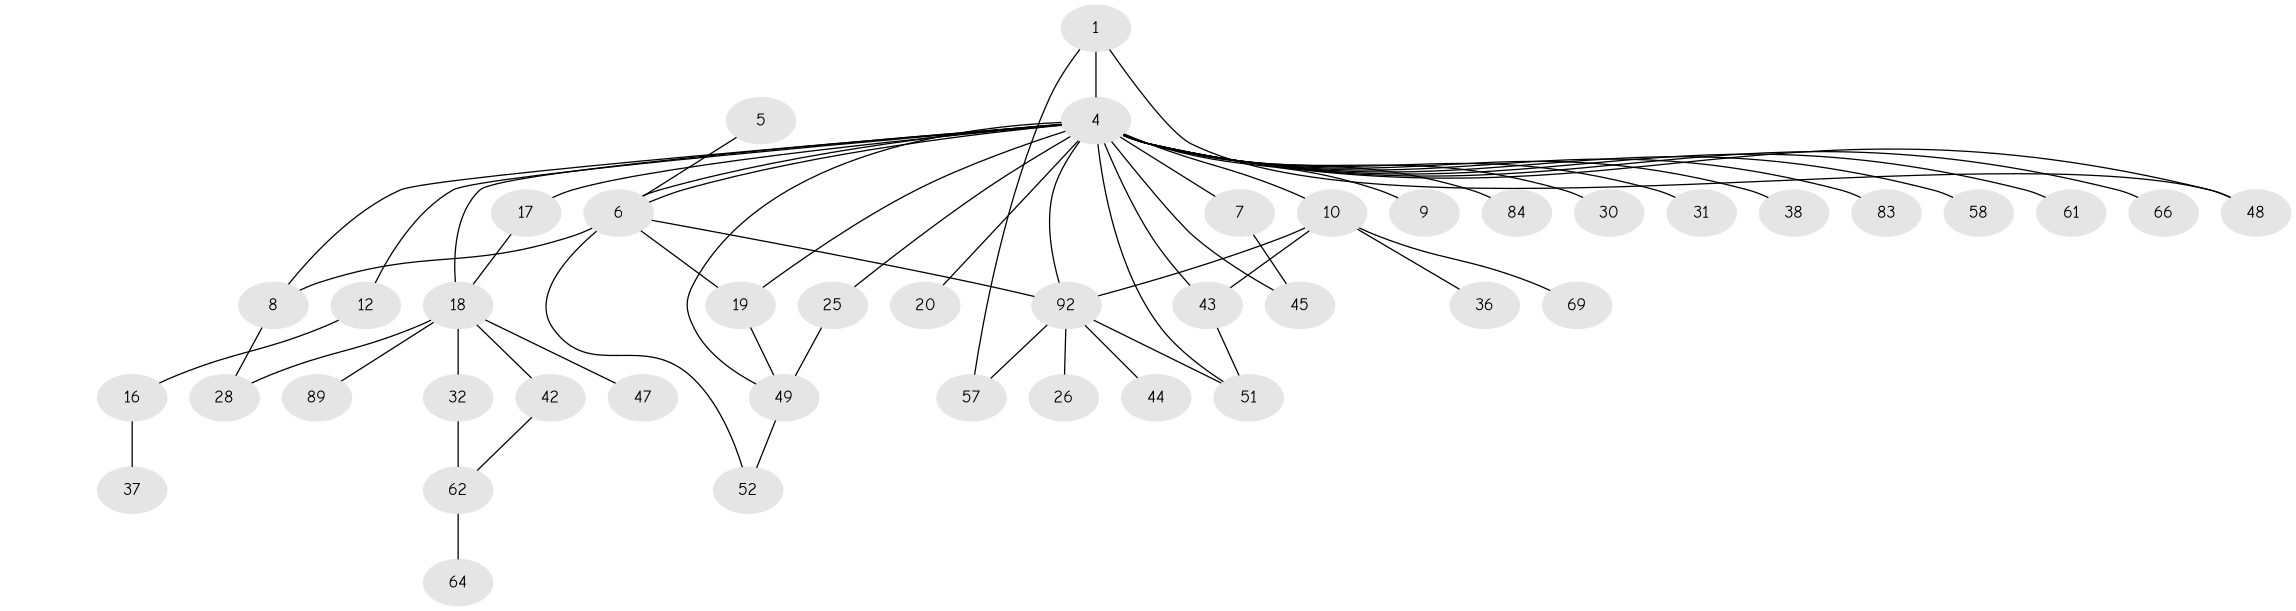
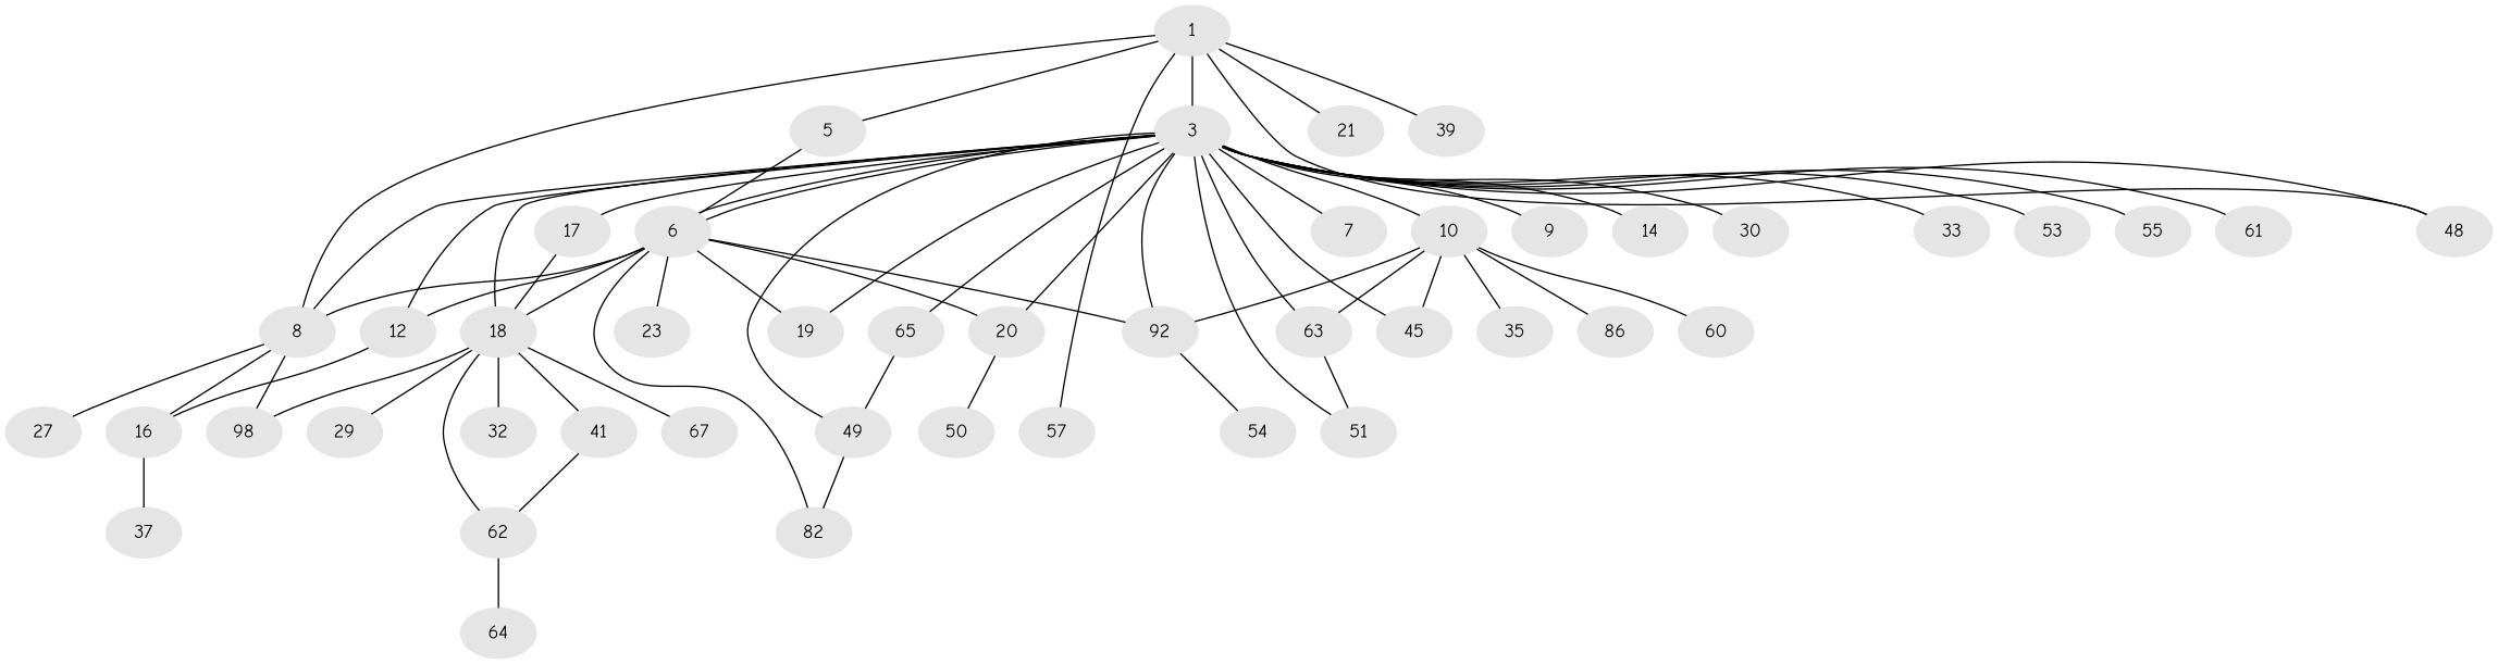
  graph {
    fontname="Comic Neue"
    node [color=gray90 fontname="Comic Neue" style=filled]
    edge [fontname="Comic Neue"]
    1 [super="+2"]
-   3 [super="+4" label=4]
+   3 [super="+4"]
    5
    8 [super="+15"]
+   21
+   39
    48
    57
    6 [super="+46"]
    7
    9
    10 [super="+11"]
    12 [super="+13"]
-   14 [label=84]
+   14
    17 [super="+24"]
    18 [super="+44"]
    19
    20 [super="+34"]
    n19 [label=92 super="+63"]
-   25
+   25 [label=65]
    30
-   31
-   33 [label=38]
-   43
+   33
+   43 [label=63]
    45
    49 [super="+56"]
    51 [super="+59"]
-   53 [label=83]
-   55 [label=58]
+   53
+   55
    61
-   66
    16 [super="+58"]
-   28
-   52
-   36
-   60 [label=69]
-   29 [label=89]
+   27
+   28 [label=98]
+   23
+   52 [label=82]
+   35 [super="+42"]
+   36 [label=86]
+   60
+   29
    32
-   41 [label=42]
-   47
+   41
+   47 [label=67]
    62 [super="+65"]
-   26
-   54 [label=44]
+   50
+   54
    37
    64
    1 -- 3
+   1 -- 5
+   1 -- 8
+   1 -- 21
+   1 -- 39
    1 -- 48
    1 -- 57
    3 -- 8 [weight=2]
    3 -- 48
    3 -- 6
    3 -- 6
    3 -- 7
    3 -- 9
    3 -- 10 [weight=2]
    3 -- 12
    3 -- 14
    3 -- 17
    3 -- 18
    3 -- 19
    3 -- 20
    3 -- n19
    3 -- 25
    3 -- 30
-   3 -- 31
    3 -- 33
    3 -- 43
    3 -- 45
    3 -- 49
    3 -- 51
    3 -- 53
    3 -- 55
    3 -- 61
-   3 -- 66
    5 -- 6
+   8 -- 16
+   8 -- 27
    8 -- 28
    6 -- 8
+   6 -- 12
+   6 -- 18
    6 -- 19
+   6 -- 20
    6 -- n19
+   6 -- 23
    6 -- 52
    10 -- n19
    10 -- 43
-   7 -- 45
+   10 -- 45
+   10 -- 35
    10 -- 36
    10 -- 60
    12 -- 16
    17 -- 18
    18 -- 28
    18 -- 29
    18 -- 32
    18 -- 41
    18 -- 47
-   32 -- 62
-   19 -- 49
-   n19 -- 57
-   n19 -- 51
-   n19 -- 26
+   18 -- 62
+   20 -- 50
    n19 -- 54
    25 -- 49
    43 -- 51
    49 -- 52
    16 -- 37
    41 -- 62
    62 -- 64
  }
